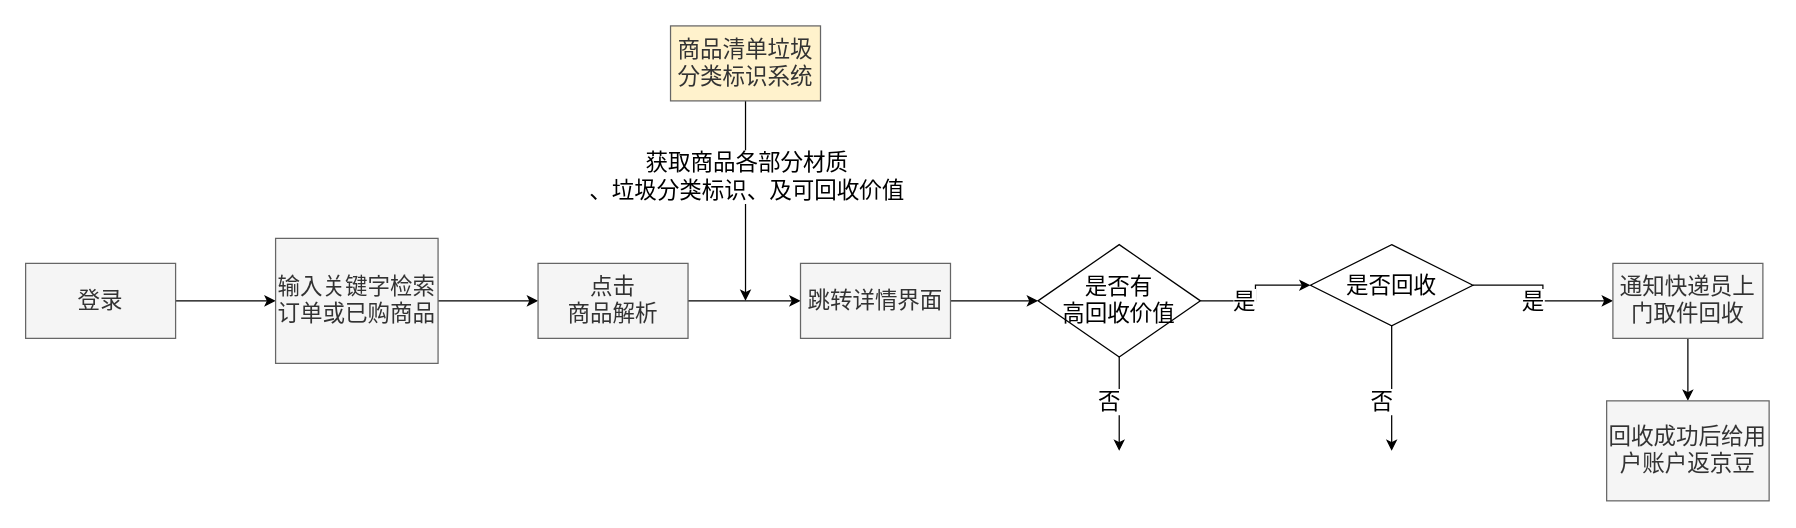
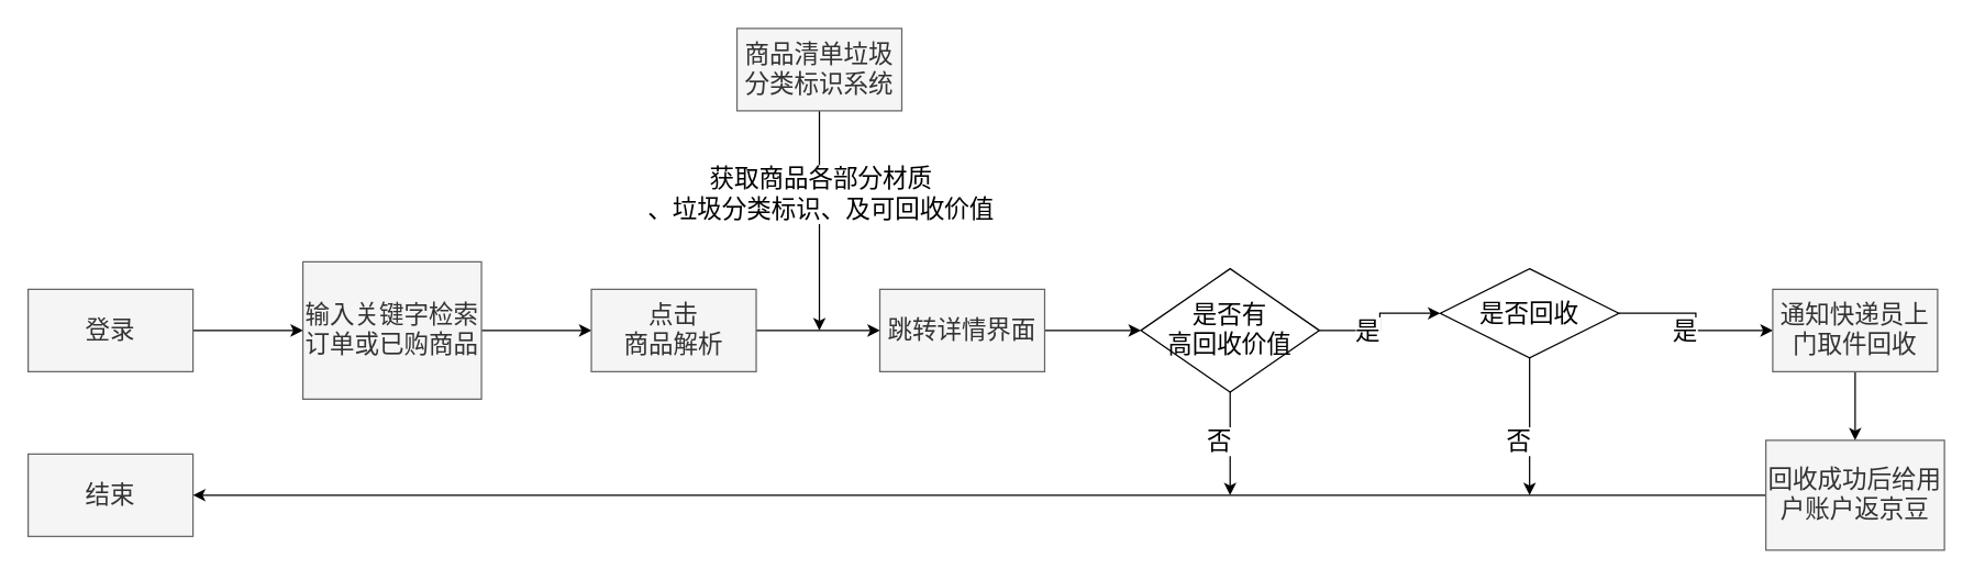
  <mxCell id="0" />
  <mxCell id="1" parent="0" />
  <mxCell id="2" value="" style="edgeStyle=orthogonalEdgeStyle;rounded=0;orthogonalLoop=1;jettySize=auto;html=1;fontSize=18;" edge="1" parent="1" source="23"><mxGeometry relative="1" as="geometry"><mxPoint x="1113" y="360" as="targetPoint" /></mxGeometry></mxCell>
  <mxCell id="3" value="" style="edgeStyle=orthogonalEdgeStyle;rounded=0;orthogonalLoop=1;jettySize=auto;html=1;fontSize=18;" edge="1" parent="1" source="4" target="6"><mxGeometry relative="1" as="geometry" /></mxCell>
  <mxCell id="4" value="&lt;font style=&quot;font-size: 18px&quot;&gt;登录&lt;/font&gt;" style="rounded=0;whiteSpace=wrap;html=1;fillColor=#f5f5f5;fontColor=#333333;strokeColor=#666666;" vertex="1" parent="1"><mxGeometry x="20" y="210" width="120" height="60" as="geometry" /></mxCell>
  <mxCell id="5" value="" style="edgeStyle=orthogonalEdgeStyle;rounded=0;orthogonalLoop=1;jettySize=auto;html=1;fontSize=18;" edge="1" parent="1" source="6" target="8"><mxGeometry relative="1" as="geometry" /></mxCell>
  <mxCell id="6" value="&lt;font style=&quot;font-size: 18px&quot;&gt;输入关键字检索订单或已购商品&lt;/font&gt;" style="rounded=0;whiteSpace=wrap;html=1;fillColor=#f5f5f5;fontColor=#333333;strokeColor=#666666;" vertex="1" parent="1"><mxGeometry x="220" y="190" width="130" height="100" as="geometry" /></mxCell>
  <mxCell id="7" value="" style="edgeStyle=orthogonalEdgeStyle;rounded=0;orthogonalLoop=1;jettySize=auto;html=1;fontSize=18;" edge="1" parent="1" source="8" target="10"><mxGeometry relative="1" as="geometry" /></mxCell>
  <mxCell id="8" value="&lt;font style=&quot;font-size: 18px&quot;&gt;点击&lt;br&gt;商品解析&lt;/font&gt;" style="rounded=0;whiteSpace=wrap;html=1;fillColor=#f5f5f5;fontColor=#333333;strokeColor=#666666;" vertex="1" parent="1"><mxGeometry x="430" y="210" width="120" height="60" as="geometry" /></mxCell>
  <mxCell id="9" value="" style="edgeStyle=orthogonalEdgeStyle;rounded=0;orthogonalLoop=1;jettySize=auto;html=1;fontSize=18;" edge="1" parent="1" source="10"><mxGeometry relative="1" as="geometry"><mxPoint x="830" y="240" as="targetPoint" /></mxGeometry></mxCell>
  <mxCell id="10" value="&lt;span style=&quot;font-size: 18px&quot;&gt;跳转详情界面&lt;/span&gt;" style="rounded=0;whiteSpace=wrap;html=1;fillColor=#f5f5f5;fontColor=#333333;strokeColor=#666666;" vertex="1" parent="1"><mxGeometry x="640" y="210" width="120" height="60" as="geometry" /></mxCell>
  <mxCell id="11" style="edgeStyle=orthogonalEdgeStyle;rounded=0;orthogonalLoop=1;jettySize=auto;html=1;fontSize=18;" edge="1" parent="1" source="13"><mxGeometry relative="1" as="geometry"><mxPoint x="596" y="240" as="targetPoint" /></mxGeometry></mxCell>
  <mxCell id="12" value="获取商品各部分材质&lt;br&gt;、垃圾分类标识、及可回收价值" style="edgeLabel;html=1;align=center;verticalAlign=middle;resizable=0;points=[];fontSize=18;" vertex="1" connectable="0" parent="11"><mxGeometry x="-0.25" relative="1" as="geometry"><mxPoint as="offset" /></mxGeometry></mxCell>
- <mxCell id="13" value="&lt;span style=&quot;font-size: 18px&quot;&gt;商品清单垃圾分类标识系统&lt;/span&gt;" style="rounded=0;whiteSpace=wrap;html=1;fillColor=#fff2cc;fontColor=#333333;strokeColor=#666666;" vertex="1" parent="1"><mxGeometry x="536" y="20" width="120" height="60" as="geometry" /></mxCell>
+ <mxCell id="13" value="&lt;span style=&quot;font-size: 18px&quot;&gt;商品清单垃圾分类标识系统&lt;/span&gt;" style="rounded=0;whiteSpace=wrap;html=1;fillColor=#f5f5f5;fontColor=#333333;strokeColor=#666666;" vertex="1" parent="1"><mxGeometry x="536" y="20" width="120" height="60" as="geometry" /></mxCell>
  <mxCell id="14" value="" style="edgeStyle=orthogonalEdgeStyle;rounded=0;orthogonalLoop=1;jettySize=auto;html=1;fontSize=18;" edge="1" parent="1" source="16" target="23"><mxGeometry relative="1" as="geometry" /></mxCell>
  <mxCell id="15" style="edgeStyle=orthogonalEdgeStyle;rounded=0;orthogonalLoop=1;jettySize=auto;html=1;fontSize=18;" edge="1" parent="1" source="16"><mxGeometry relative="1" as="geometry"><mxPoint x="895" y="360" as="targetPoint" /></mxGeometry></mxCell>
  <mxCell id="16" value="是否有&lt;br&gt;高回收价值" style="rhombus;whiteSpace=wrap;html=1;fontSize=18;" vertex="1" parent="1"><mxGeometry x="830" y="195" width="130" height="90" as="geometry" /></mxCell>
+ <mxCell id="17" value="&lt;font style=&quot;font-size: 18px&quot;&gt;结束&lt;/font&gt;" style="rounded=0;whiteSpace=wrap;html=1;fillColor=#f5f5f5;fontColor=#333333;strokeColor=#666666;" vertex="1" parent="1"><mxGeometry x="20" y="330" width="120" height="60" as="geometry" /></mxCell>
  <mxCell id="18" value="" style="edgeStyle=orthogonalEdgeStyle;rounded=0;orthogonalLoop=1;jettySize=auto;html=1;fontSize=18;" edge="1" parent="1" source="23" target="26"><mxGeometry relative="1" as="geometry" /></mxCell>
  <mxCell id="19" value="是" style="edgeLabel;html=1;align=center;verticalAlign=middle;resizable=0;points=[];fontSize=18;" vertex="1" connectable="0" parent="18"><mxGeometry x="0.244" y="1" relative="1" as="geometry"><mxPoint x="-17" y="1" as="offset" /></mxGeometry></mxCell>
  <mxCell id="20" value="是" style="edgeLabel;html=1;align=center;verticalAlign=middle;resizable=0;points=[];fontSize=18;" vertex="1" connectable="0" parent="18"><mxGeometry x="0.244" y="1" relative="1" as="geometry"><mxPoint x="-248" y="1" as="offset" /></mxGeometry></mxCell>
  <mxCell id="21" value="否" style="edgeLabel;html=1;align=center;verticalAlign=middle;resizable=0;points=[];fontSize=18;" vertex="1" connectable="0" parent="18"><mxGeometry x="0.244" y="1" relative="1" as="geometry"><mxPoint x="-356" y="81" as="offset" /></mxGeometry></mxCell>
  <mxCell id="22" value="否" style="edgeLabel;html=1;align=center;verticalAlign=middle;resizable=0;points=[];fontSize=18;" vertex="1" connectable="0" parent="18"><mxGeometry x="0.244" y="1" relative="1" as="geometry"><mxPoint x="-138" y="81" as="offset" /></mxGeometry></mxCell>
  <mxCell id="23" value="是否回收" style="rhombus;whiteSpace=wrap;html=1;fontSize=18;" vertex="1" parent="1"><mxGeometry x="1048" y="195" width="130" height="65" as="geometry" /></mxCell>
+ <mxCell id="24" style="edgeStyle=orthogonalEdgeStyle;rounded=0;orthogonalLoop=1;jettySize=auto;html=1;entryX=1;entryY=0.5;entryDx=0;entryDy=0;fontSize=18;exitX=0;exitY=0.5;exitDx=0;exitDy=0;" edge="1" parent="1" source="27" target="17"><mxGeometry relative="1" as="geometry"><Array as="points"><mxPoint x="1285" y="360" /></Array></mxGeometry></mxCell>
  <mxCell id="25" value="" style="edgeStyle=orthogonalEdgeStyle;rounded=0;orthogonalLoop=1;jettySize=auto;html=1;fontSize=18;" edge="1" parent="1" source="26" target="27"><mxGeometry relative="1" as="geometry" /></mxCell>
  <mxCell id="26" value="&lt;span style=&quot;font-size: 18px&quot;&gt;通知快递员上门取件回收&lt;/span&gt;" style="rounded=0;whiteSpace=wrap;html=1;fillColor=#f5f5f5;fontColor=#333333;strokeColor=#666666;" vertex="1" parent="1"><mxGeometry x="1290" y="210" width="120" height="60" as="geometry" /></mxCell>
  <mxCell id="27" value="&lt;span style=&quot;font-size: 18px&quot;&gt;回收成功后给用户账户返京豆&lt;/span&gt;" style="rounded=0;whiteSpace=wrap;html=1;fillColor=#f5f5f5;fontColor=#333333;strokeColor=#666666;" vertex="1" parent="1"><mxGeometry x="1285" y="320" width="130" height="80" as="geometry" /></mxCell>
